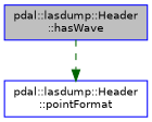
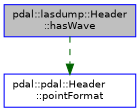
  digraph {
    rankdir=TB
    node [color=blue fontname=Helvetica fontsize=10 shape=record style=filled]
    n1 [fillcolor=grey75 fontcolor=black height=0.2 label="pdal::lasdump::Header\l::hasWave" width=0.4]
-   n2 [fillcolor=white height=0.2 label="pdal::lasdump::Header\l::pointFormat" width=0.4]
+   n2 [fillcolor=white height=0.2 label="pdal::pdal::Header\l::pointFormat" width=0.4]
    n1 -> n2 [color=darkgreen fontname=Helvetica fontsize=10 labelfontname=Helvetica labelfontsize=10 style=dashed]
  }
